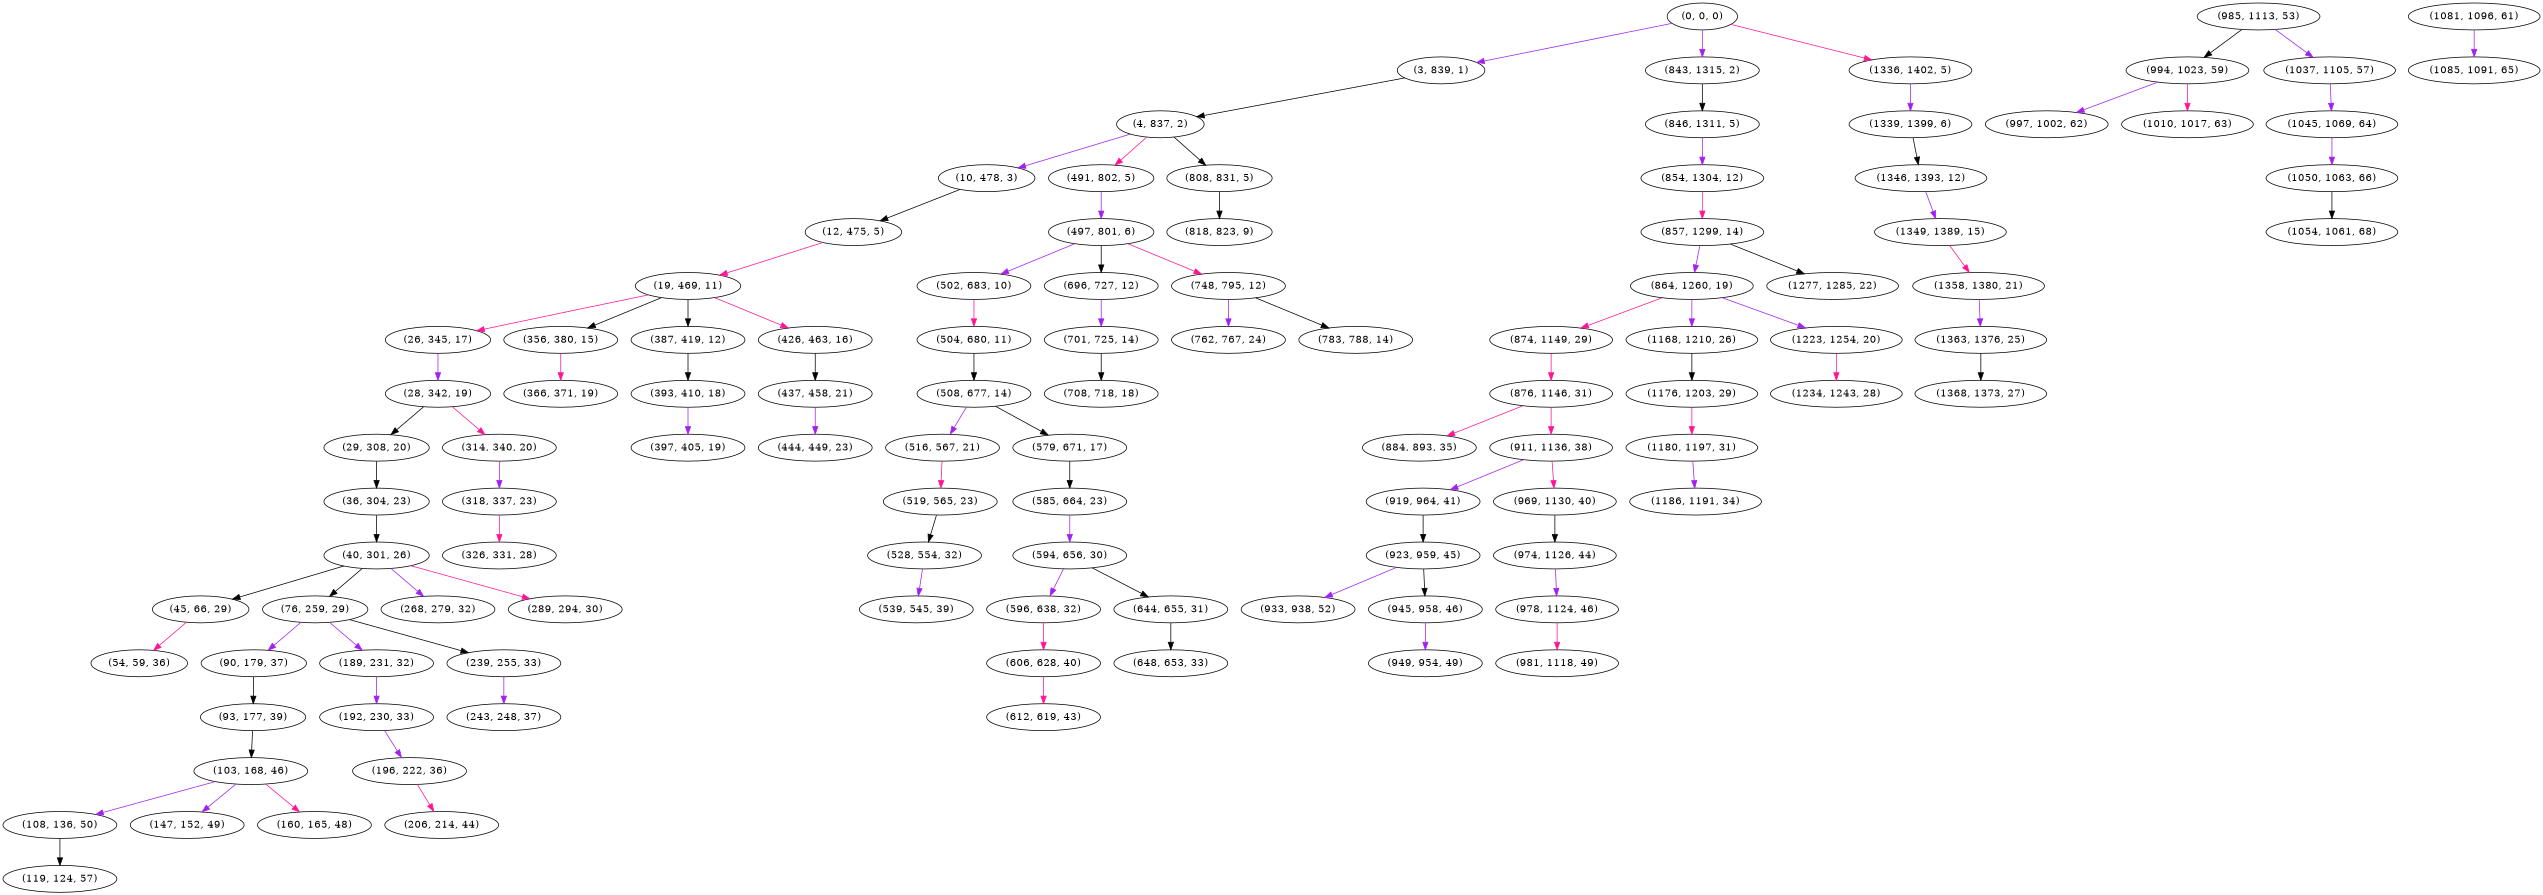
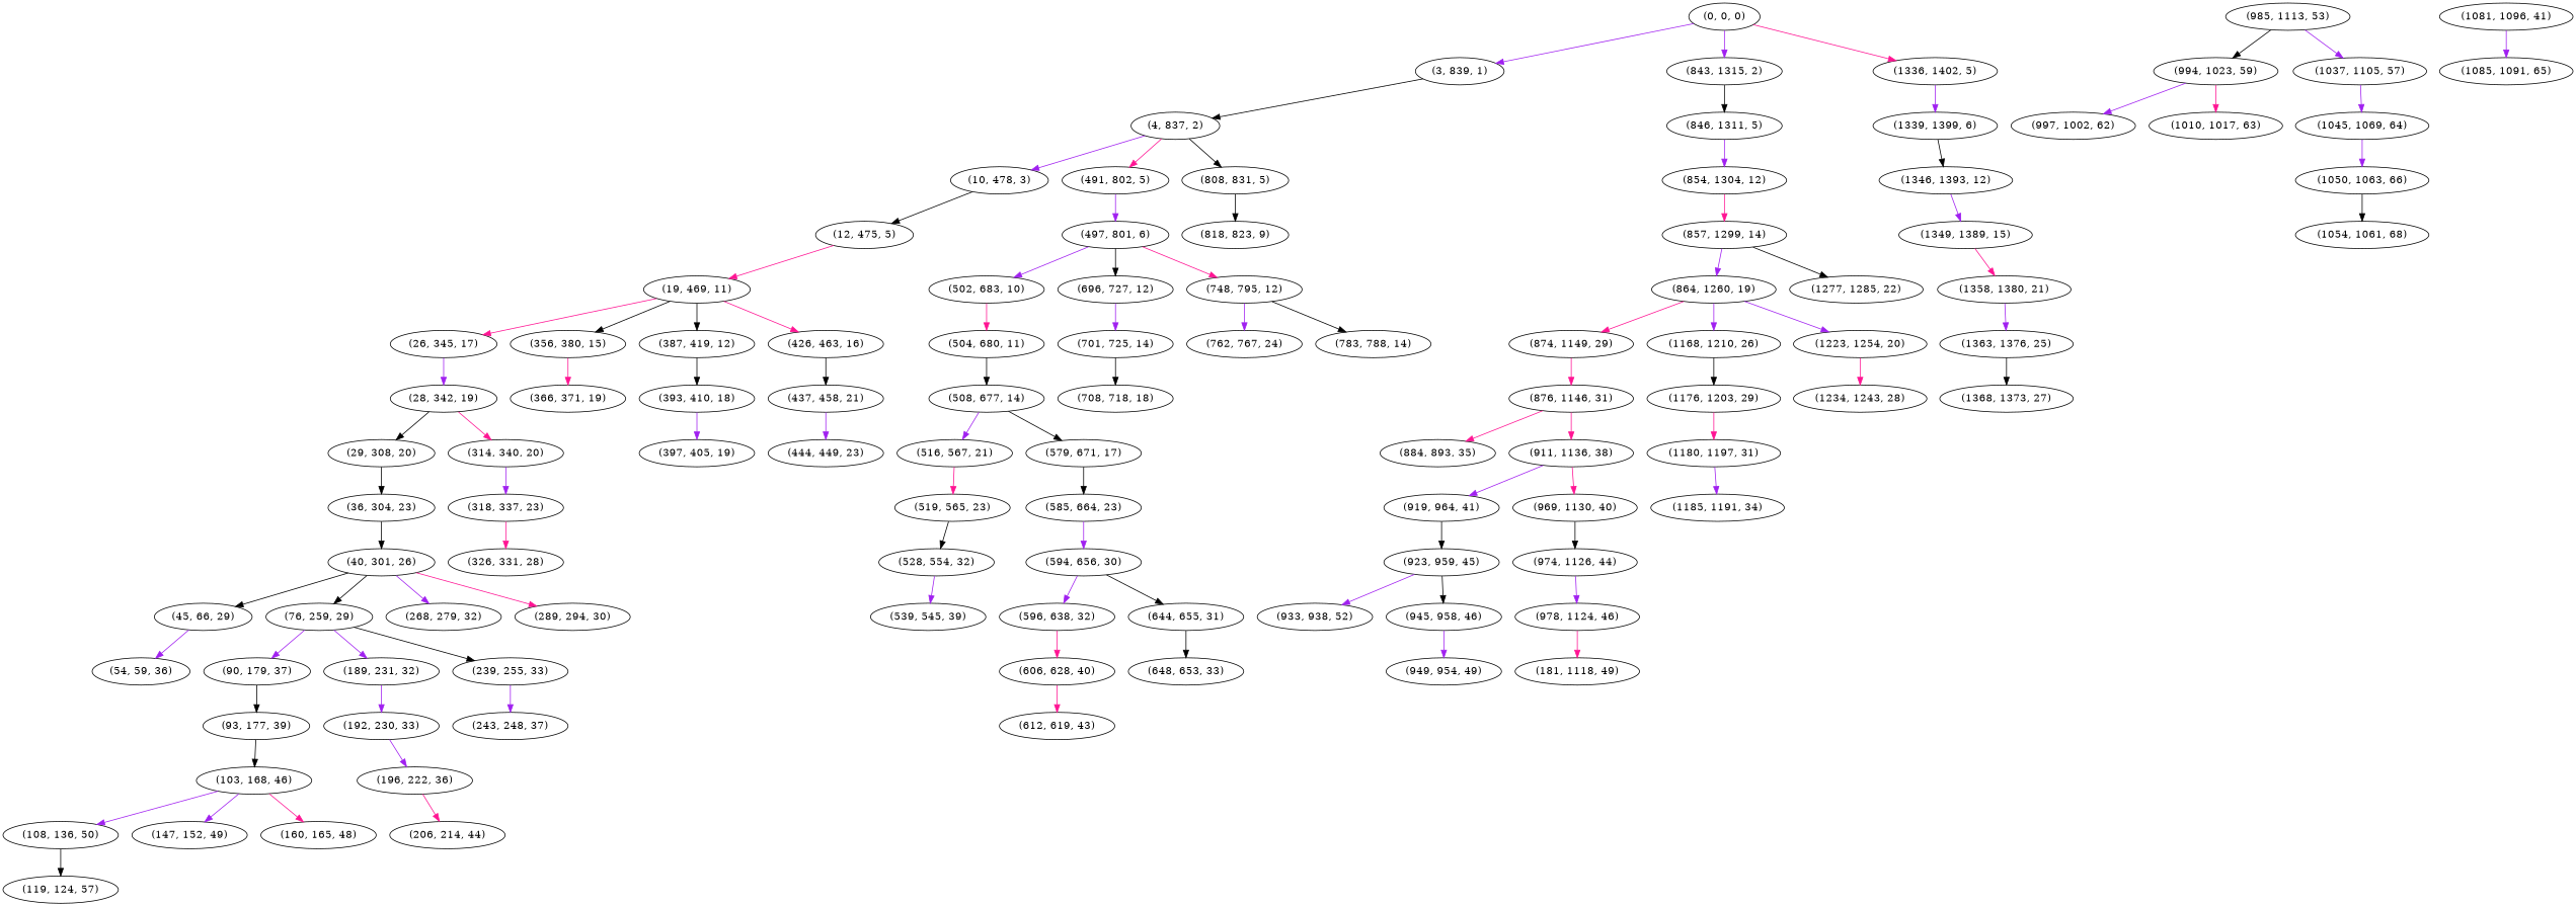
  digraph {
    edge [color=purple]
    "(0, 0, 0)"
    "(3, 839, 1)"
    "(843, 1315, 2)"
    "(1336, 1402, 5)"
    "(4, 837, 2)"
    "(846, 1311, 5)"
    "(1339, 1399, 6)"
    "(10, 478, 3)"
    "(491, 802, 5)"
    "(808, 831, 5)"
    "(12, 475, 5)"
    "(497, 801, 6)"
    "(818, 823, 9)"
    "(19, 469, 11)"
    "(26, 345, 17)"
    "(356, 380, 15)"
    "(387, 419, 12)"
    "(426, 463, 16)"
    "(28, 342, 19)"
    "(366, 371, 19)"
    "(393, 410, 18)"
    "(437, 458, 21)"
    "(29, 308, 20)"
    "(314, 340, 20)"
    "(36, 304, 23)"
    "(318, 337, 23)"
    "(40, 301, 26)"
    "(45, 66, 29)"
    "(76, 259, 29)"
    "(268, 279, 32)"
    "(289, 294, 30)"
    "(54, 59, 36)"
    "(90, 179, 37)"
    "(189, 231, 32)"
    "(239, 255, 33)"
    "(93, 177, 39)"
    "(192, 230, 33)"
    "(243, 248, 37)"
    "(103, 168, 46)"
    "(108, 136, 50)"
    "(147, 152, 49)"
    "(160, 165, 48)"
    "(119, 124, 57)"
    "(196, 222, 36)"
    "(206, 214, 44)"
    "(326, 331, 28)"
    "(397, 405, 19)"
    "(444, 449, 23)"
    "(502, 683, 10)"
    "(696, 727, 12)"
    "(748, 795, 12)"
    "(504, 680, 11)"
    "(701, 725, 14)"
    "(762, 767, 24)"
    "(783, 788, 14)"
    "(508, 677, 14)"
    "(516, 567, 21)"
    "(579, 671, 17)"
    "(519, 565, 23)"
    "(585, 664, 23)"
    "(528, 554, 32)"
    "(539, 545, 39)"
    "(594, 656, 30)"
    "(596, 638, 32)"
    "(644, 655, 31)"
    "(606, 628, 40)"
    "(648, 653, 33)"
    "(612, 619, 43)"
    "(708, 718, 18)"
    "(854, 1304, 12)"
    "(857, 1299, 14)"
    "(864, 1260, 19)"
    "(1277, 1285, 22)"
    "(874, 1149, 29)"
    "(1168, 1210, 26)"
    "(1223, 1254, 20)"
    "(876, 1146, 31)"
    "(1176, 1203, 29)"
    "(1234, 1243, 28)"
    "(884, 893, 35)"
    "(911, 1136, 38)"
    "(919, 964, 41)"
    "(969, 1130, 40)"
    "(923, 959, 45)"
    "(974, 1126, 44)"
    "(933, 938, 52)"
    "(945, 958, 46)"
    "(949, 954, 49)"
    "(978, 1124, 46)"
-   "(981, 1118, 49)"
+   "(981, 1118, 49)" [label="(181, 1118, 49)"]
    "(985, 1113, 53)"
    "(994, 1023, 59)"
    "(1037, 1105, 57)"
    "(997, 1002, 62)"
    "(1010, 1017, 63)"
    "(1045, 1069, 64)"
    "(1050, 1063, 66)"
-   "(1081, 1096, 61)"
+   "(1081, 1096, 61)" [label="(1081, 1096, 41)"]
    "(1085, 1091, 65)"
    "(1054, 1061, 68)"
    "(1180, 1197, 31)"
-   "(1186, 1191, 34)"
+   "(1186, 1191, 34)" [label="(1185, 1191, 34)"]
    "(1346, 1393, 12)"
    "(1349, 1389, 15)"
    "(1358, 1380, 21)"
    "(1363, 1376, 25)"
    "(1368, 1373, 27)"
    "(0, 0, 0)" -> "(3, 839, 1)"
    "(0, 0, 0)" -> "(843, 1315, 2)"
    "(0, 0, 0)" -> "(1336, 1402, 5)" [color=deeppink]
    "(3, 839, 1)" -> "(4, 837, 2)" [color=black]
    "(843, 1315, 2)" -> "(846, 1311, 5)" [color=black]
    "(1336, 1402, 5)" -> "(1339, 1399, 6)"
    "(4, 837, 2)" -> "(10, 478, 3)"
    "(4, 837, 2)" -> "(491, 802, 5)" [color=deeppink]
    "(4, 837, 2)" -> "(808, 831, 5)" [color=black]
    "(846, 1311, 5)" -> "(854, 1304, 12)"
    "(1339, 1399, 6)" -> "(1346, 1393, 12)" [color=black]
    "(10, 478, 3)" -> "(12, 475, 5)" [color=black]
    "(491, 802, 5)" -> "(497, 801, 6)"
    "(808, 831, 5)" -> "(818, 823, 9)" [color=black]
    "(12, 475, 5)" -> "(19, 469, 11)" [color=deeppink]
    "(497, 801, 6)" -> "(502, 683, 10)"
    "(497, 801, 6)" -> "(696, 727, 12)" [color=black]
    "(497, 801, 6)" -> "(748, 795, 12)" [color=deeppink]
    "(19, 469, 11)" -> "(26, 345, 17)" [color=deeppink]
    "(19, 469, 11)" -> "(356, 380, 15)" [color=black]
    "(19, 469, 11)" -> "(387, 419, 12)" [color=black]
    "(19, 469, 11)" -> "(426, 463, 16)" [color=deeppink]
    "(26, 345, 17)" -> "(28, 342, 19)"
    "(356, 380, 15)" -> "(366, 371, 19)" [color=deeppink]
    "(387, 419, 12)" -> "(393, 410, 18)" [color=black]
    "(426, 463, 16)" -> "(437, 458, 21)" [color=black]
    "(28, 342, 19)" -> "(29, 308, 20)" [color=black]
    "(28, 342, 19)" -> "(314, 340, 20)" [color=deeppink]
    "(393, 410, 18)" -> "(397, 405, 19)"
    "(437, 458, 21)" -> "(444, 449, 23)"
    "(29, 308, 20)" -> "(36, 304, 23)" [color=black]
    "(314, 340, 20)" -> "(318, 337, 23)"
    "(36, 304, 23)" -> "(40, 301, 26)" [color=black]
    "(318, 337, 23)" -> "(326, 331, 28)" [color=deeppink]
    "(40, 301, 26)" -> "(45, 66, 29)" [color=black]
    "(40, 301, 26)" -> "(76, 259, 29)" [color=black]
    "(40, 301, 26)" -> "(268, 279, 32)"
    "(40, 301, 26)" -> "(289, 294, 30)" [color=deeppink]
-   "(45, 66, 29)" -> "(54, 59, 36)" [color=deeppink]
+   "(45, 66, 29)" -> "(54, 59, 36)"
    "(76, 259, 29)" -> "(90, 179, 37)"
    "(76, 259, 29)" -> "(189, 231, 32)"
    "(76, 259, 29)" -> "(239, 255, 33)" [color=black]
    "(90, 179, 37)" -> "(93, 177, 39)" [color=black]
    "(189, 231, 32)" -> "(192, 230, 33)"
    "(239, 255, 33)" -> "(243, 248, 37)"
    "(93, 177, 39)" -> "(103, 168, 46)" [color=black]
    "(192, 230, 33)" -> "(196, 222, 36)"
    "(103, 168, 46)" -> "(108, 136, 50)"
    "(103, 168, 46)" -> "(147, 152, 49)"
    "(103, 168, 46)" -> "(160, 165, 48)" [color=deeppink]
    "(108, 136, 50)" -> "(119, 124, 57)" [color=black]
    "(196, 222, 36)" -> "(206, 214, 44)" [color=deeppink]
    "(502, 683, 10)" -> "(504, 680, 11)" [color=deeppink]
    "(696, 727, 12)" -> "(701, 725, 14)"
    "(748, 795, 12)" -> "(762, 767, 24)"
    "(748, 795, 12)" -> "(783, 788, 14)" [color=black]
    "(504, 680, 11)" -> "(508, 677, 14)" [color=black]
    "(701, 725, 14)" -> "(708, 718, 18)" [color=black]
    "(508, 677, 14)" -> "(516, 567, 21)"
    "(508, 677, 14)" -> "(579, 671, 17)" [color=black]
    "(516, 567, 21)" -> "(519, 565, 23)" [color=deeppink]
    "(579, 671, 17)" -> "(585, 664, 23)" [color=black]
    "(519, 565, 23)" -> "(528, 554, 32)" [color=black]
    "(585, 664, 23)" -> "(594, 656, 30)"
    "(528, 554, 32)" -> "(539, 545, 39)"
    "(594, 656, 30)" -> "(596, 638, 32)"
    "(594, 656, 30)" -> "(644, 655, 31)" [color=black]
    "(596, 638, 32)" -> "(606, 628, 40)" [color=deeppink]
    "(644, 655, 31)" -> "(648, 653, 33)" [color=black]
    "(606, 628, 40)" -> "(612, 619, 43)" [color=deeppink]
    "(854, 1304, 12)" -> "(857, 1299, 14)" [color=deeppink]
    "(857, 1299, 14)" -> "(864, 1260, 19)"
    "(857, 1299, 14)" -> "(1277, 1285, 22)" [color=black]
    "(864, 1260, 19)" -> "(874, 1149, 29)" [color=deeppink]
    "(864, 1260, 19)" -> "(1168, 1210, 26)"
    "(864, 1260, 19)" -> "(1223, 1254, 20)"
    "(874, 1149, 29)" -> "(876, 1146, 31)" [color=deeppink]
    "(1168, 1210, 26)" -> "(1176, 1203, 29)" [color=black]
    "(1223, 1254, 20)" -> "(1234, 1243, 28)" [color=deeppink]
    "(876, 1146, 31)" -> "(884, 893, 35)" [color=deeppink]
    "(876, 1146, 31)" -> "(911, 1136, 38)" [color=deeppink]
    "(1176, 1203, 29)" -> "(1180, 1197, 31)" [color=deeppink]
    "(911, 1136, 38)" -> "(919, 964, 41)"
    "(911, 1136, 38)" -> "(969, 1130, 40)" [color=deeppink]
    "(919, 964, 41)" -> "(923, 959, 45)" [color=black]
    "(969, 1130, 40)" -> "(974, 1126, 44)" [color=black]
    "(923, 959, 45)" -> "(933, 938, 52)"
    "(923, 959, 45)" -> "(945, 958, 46)" [color=black]
    "(974, 1126, 44)" -> "(978, 1124, 46)"
    "(945, 958, 46)" -> "(949, 954, 49)"
    "(978, 1124, 46)" -> "(981, 1118, 49)" [color=deeppink]
    "(985, 1113, 53)" -> "(994, 1023, 59)" [color=black]
    "(985, 1113, 53)" -> "(1037, 1105, 57)"
    "(994, 1023, 59)" -> "(997, 1002, 62)"
    "(994, 1023, 59)" -> "(1010, 1017, 63)" [color=deeppink]
    "(1037, 1105, 57)" -> "(1045, 1069, 64)"
    "(1045, 1069, 64)" -> "(1050, 1063, 66)"
    "(1050, 1063, 66)" -> "(1054, 1061, 68)" [color=black]
    "(1081, 1096, 61)" -> "(1085, 1091, 65)"
    "(1180, 1197, 31)" -> "(1186, 1191, 34)"
    "(1346, 1393, 12)" -> "(1349, 1389, 15)"
    "(1349, 1389, 15)" -> "(1358, 1380, 21)" [color=deeppink]
    "(1358, 1380, 21)" -> "(1363, 1376, 25)"
    "(1363, 1376, 25)" -> "(1368, 1373, 27)" [color=black]
  }
